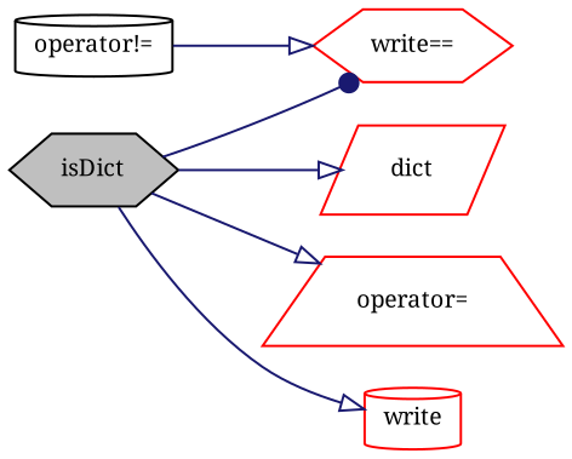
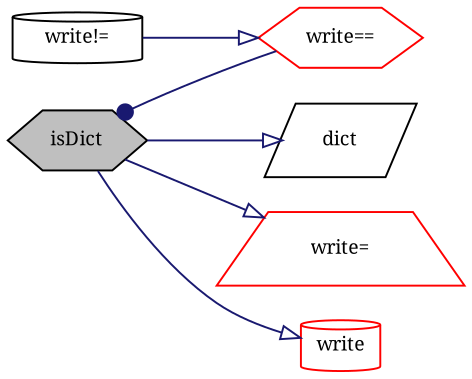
  digraph {
    fontname="Noto Serif"
    rankdir=LR
    node [color=black fontname="Noto Serif" fontsize=10 shape=hexagon]
    edge [arrowhead=onormal color=midnightblue fontname="Noto Serif" fontsize=10 labelfontname=Helvetica labelfontsize=10 style=solid]
    n1 [fillcolor=grey75 fontcolor=black height=0.2 label=isDict style=filled width=0.4]
-   n2 [color=red height=0.2 label=dict shape=parallelogram width=0.4]
+   n2 [height=0.2 label=dict shape=parallelogram width=0.4]
    n3 [color=red height=0.2 label="write==" width=0.4]
-   n4 [color=red height=0.2 label="operator=" shape=trapezium width=0.4]
+   n4 [color=red height=0.2 label="write=" shape=trapezium width=0.4]
    n5 [color=red height=0.2 label=write shape=cylinder width=0.4]
-   n6 [height=0.2 label="operator!=" shape=cylinder width=0.4]
+   n6 [height=0.2 label="write!=" shape=cylinder width=0.4]
    n1 -> n2
-   n1 -> n3 [arrowhead=dot]
+   n3 -> n1 [arrowhead=dot]
    n1 -> n4
    n1 -> n5
    n6 -> n3
  }
